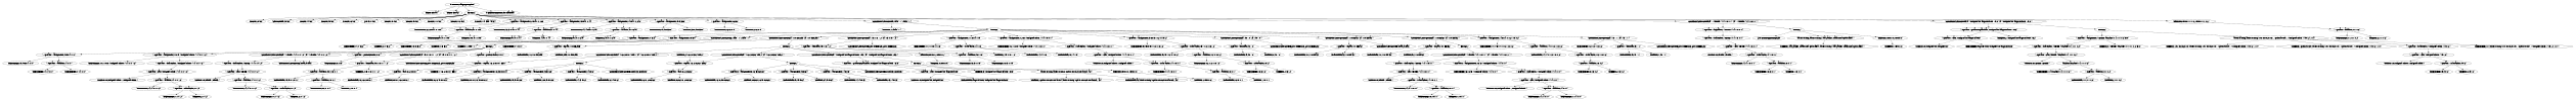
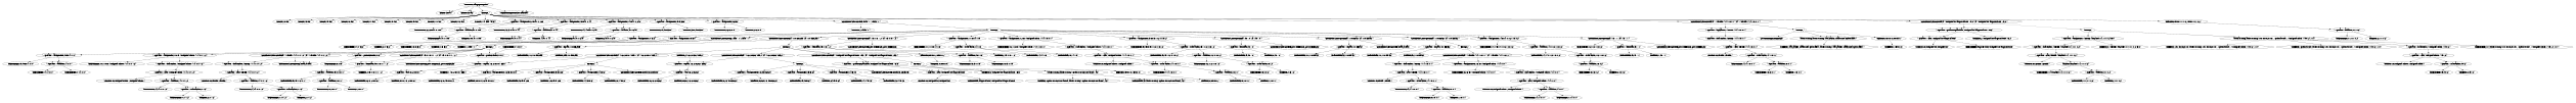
  digraph {
    n1 [label="(METHOD,udhcp_get_option)"]
    n2 [label="(PARAM,int a1)"]
    n3 [label="(PARAM,int a2)"]
    n4 [label="(BLOCK,,)"]
    n5 [label="(METHOD_RETURN,int __fastcall)"]
    n6 [label="(LOCAL,v2: int)"]
-   n7 [label="(STRUCTURE,v3: int)"]
-   n8 [label="(LOCAL,v4: int)"]
+   n7 [label="(LOCAL,v3: int)"]
    n9 [label="(LOCAL,v5: int)"]
    n10 [label="(LOCAL,v6: int)"]
-   n11 [label="(JUMP,v7: int)"]
+   n11 [label="(LOCAL,v7: int)"]
    n12 [label="(LOCAL,v8: int)"]
    n13 [label="(LOCAL,v9: int)"]
    n14 [label="(LOCAL,v11: int)"]
    n15 [label="(LOCAL,v12: int)"]
    n16 [label="(LOCAL,v14: char [ 546 ])"]
    n17 [label="(<operator>.assignment,v2 = a1 + 108)"]
    n18 [label="(<operator>.assignment,v3 = a1 + 44)"]
    n19 [label="(<operator>.assignment,v4 = a1 + 240)"]
    n20 [label="(<operator>.assignment,v5 = 388)"]
    n21 [label="(<operator>.assignment,v6 = 0)"]
    n22 [label="(CONTROL_STRUCTURE,while ( 1 ),while ( 1 ))"]
    n23 [label="(CONTROL_STRUCTURE,if ( !*(_BYTE *)(v4 - v8 + 1) ),if ( !*(_BYTE *)(v4 - v8 + 1) ))"]
    n24 [label="(CONTROL_STRUCTURE,if ( (unsigned int)dhcp_verbose >= 2 ),if ( (unsigned int)dhcp_verbose >= 2 ))"]
    n25 [label="(RETURN,return v11 + 2;,return v11 + 2;)"]
    n26 [label="(IDENTIFIER,v2,v2 = a1 + 108)"]
    n27 [label="(<operator>.addition,a1 + 108)"]
    n28 [label="(IDENTIFIER,v3,v3 = a1 + 44)"]
    n29 [label="(<operator>.addition,a1 + 44)"]
    n30 [label="(IDENTIFIER,v4,v4 = a1 + 240)"]
    n31 [label="(<operator>.addition,a1 + 240)"]
    n32 [label="(IDENTIFIER,v5,v5 = 388)"]
    n33 [label="(LITERAL,388,v5 = 388)"]
    n34 [label="(IDENTIFIER,v6,v6 = 0)"]
    n35 [label="(LITERAL,0,v6 = 0)"]
    n36 [label="(LITERAL,1,while ( 1 ))"]
    n37 [label="(BLOCK,,)"]
    n38 [label="(<operator>.logicalNot,!*(_BYTE *)(v4 - v8 + 1))"]
    n39 [label="(BLOCK,,)"]
    n40 [label="(<operator>.greaterEqualsThan,(unsigned int)dhcp_verbose >= 2)"]
    n41 [label="(BLOCK,,)"]
    n42 [label="(<operator>.addition,v11 + 2)"]
    n43 [label="(IDENTIFIER,a1,a1 + 108)"]
    n44 [label="(LITERAL,108,a1 + 108)"]
    n45 [label="(IDENTIFIER,a1,a1 + 44)"]
    n46 [label="(LITERAL,44,a1 + 44)"]
    n47 [label="(IDENTIFIER,a1,a1 + 240)"]
    n48 [label="(LITERAL,240,a1 + 240)"]
    n49 [label="(<operator>.assignment,v7 = 2)"]
    n50 [label="(<operator>.assignment,v8 = 0)"]
    n51 [label="(CONTROL_STRUCTURE,while ( 1 ),while ( 1 ))"]
    n52 [label="(CONTROL_STRUCTURE,if ( v10 == 255 ),if ( v10 == 255 ))"]
    n53 [label="(CONTROL_STRUCTURE,if ( v5 + v8 < 2 ),if ( v5 + v8 < 2 ))"]
    n54 [label="(<operator>.assignment,v11 = v4 - v8)"]
    n55 [label="(<operator>.assignment,v12 = *(unsigned __int8 *)(v4 - v8 + 1))"]
    n56 [label="(<operator>.assignment,v5 = v5 - v12 + v8 - 2)"]
    n57 [label="(CONTROL_STRUCTURE,if ( v5 < 0 ),if ( v5 < 0 ))"]
    n58 [label="(CONTROL_STRUCTURE,if ( v10 == a2 ),if ( v10 == a2 ))"]
    n59 [label="(CONTROL_STRUCTURE,if ( v10 == 52 ),if ( v10 == 52 ))"]
    n60 [label="(<operator>.assignment,v4 = v4 + v12 - v8 + 2)"]
    n61 [label="(CONTROL_STRUCTURE,if ( v5 < 1 ),if ( v5 < 1 ))"]
    n62 [label="(IDENTIFIER,v7,v7 = 2)"]
    n63 [label="(LITERAL,2,v7 = 2)"]
    n64 [label="(IDENTIFIER,v8,v8 = 0)"]
    n65 [label="(LITERAL,0,v8 = 0)"]
    n66 [label="(LITERAL,1,while ( 1 ))"]
    n67 [label="(BLOCK,,)"]
    n68 [label="(<operator>.equals,v10 == 255)"]
    n69 [label="(BLOCK,,)"]
    n70 [label="(<operator>.lessThan,v5 + v8 < 2)"]
    n71 [label="(CONTROL_STRUCTURE,goto LABEL_23;,goto LABEL_23;)"]
    n72 [label="(IDENTIFIER,v11,v11 = v4 - v8)"]
    n73 [label="(<operator>.subtraction,v4 - v8)"]
    n74 [label="(IDENTIFIER,v12,v12 = *(unsigned __int8 *)(v4 - v8 + 1))"]
    n75 [label="(<operator>.indirection,*(unsigned __int8 *)(v4 - v8 + 1))"]
    n76 [label="(IDENTIFIER,v5,v5 = v5 - v12 + v8 - 2)"]
    n77 [label="(<operator>.subtraction,v5 - v12 + v8 - 2)"]
    n78 [label="(<operator>.lessThan,v5 < 0)"]
    n79 [label="(CONTROL_STRUCTURE,goto LABEL_23;,goto LABEL_23;)"]
    n80 [label="(<operator>.equals,v10 == a2)"]
    n81 [label="(CONTROL_STRUCTURE,break;,break;)"]
    n82 [label="(<operator>.equals,v10 == 52)"]
    n83 [label="(BLOCK,,)"]
    n84 [label="(IDENTIFIER,v4,v4 = v4 + v12 - v8 + 2)"]
    n85 [label="(<operator>.addition,v4 + v12 - v8 + 2)"]
    n86 [label="(IDENTIFIER,v12,v12 - v8 + 2)"]
    n87 [label="(<operator>.lessThan,v5 < 1)"]
    n88 [label="(CONTROL_STRUCTURE,goto LABEL_23;,goto LABEL_23;)"]
    n89 [label="(<operator>.assignment,v9 = v4 + v7)"]
    n90 [label="(<operator>.assignment,v10 = *(unsigned __int8 *)(v4 + v7 - 2))"]
    n91 [label="(CONTROL_STRUCTURE,if ( *(_BYTE *)(v4 + v7 - 2) ),if ( *(_BYTE *)(v4 + v7 - 2) ))"]
    n92 [label="(<operator>.preDecrement,--v8)"]
    n93 [label="(<operator>.preIncrement,++v7)"]
    n94 [label="(CONTROL_STRUCTURE,if ( v5 + v8 + 1 < 2 ),if ( v5 + v8 + 1 < 2 ))"]
    n95 [label="(IDENTIFIER,v9,v9 = v4 + v7)"]
    n96 [label="(<operator>.addition,v4 + v7)"]
    n97 [label="(IDENTIFIER,v10,v10 = *(unsigned __int8 *)(v4 + v7 - 2))"]
    n98 [label="(<operator>.indirection,*(unsigned __int8 *)(v4 + v7 - 2))"]
    n99 [label="(<operator>.indirection,*(_BYTE *)(v4 + v7 - 2))"]
    n100 [label="(CONTROL_STRUCTURE,break;,break;)"]
    n101 [label="(IDENTIFIER,v8,--v8)"]
    n102 [label="(<operator>.lessThan,v5 + v8 + 1 < 2)"]
    n103 [label="(CONTROL_STRUCTURE,goto LABEL_23;,goto LABEL_23;)"]
    n104 [label="(IDENTIFIER,v4,v4 + v7)"]
    n105 [label="(IDENTIFIER,v7,v4 + v7)"]
    n106 [label="(<operator>.cast,(unsigned __int8 *)(v4 + v7 - 2))"]
    n107 [label="(UNKNOWN,unsigned __int8 *,unsigned __int8 *)"]
    n108 [label="(<operator>.addition,v4 + v7 - 2)"]
    n109 [label="(IDENTIFIER,v4,v4 + v7 - 2)"]
    n110 [label="(<operator>.subtraction,v7 - 2)"]
    n111 [label="(IDENTIFIER,v7,v7 - 2)"]
    n112 [label="(LITERAL,2,v7 - 2)"]
    n113 [label="(<operator>.cast,(_BYTE *)(v4 + v7 - 2))"]
    n114 [label="(UNKNOWN,_BYTE *,_BYTE *)"]
    n115 [label="(<operator>.addition,v4 + v7 - 2)"]
    n116 [label="(IDENTIFIER,v4,v4 + v7 - 2)"]
    n117 [label="(<operator>.subtraction,v7 - 2)"]
    n118 [label="(IDENTIFIER,v7,v7 - 2)"]
    n119 [label="(LITERAL,2,v7 - 2)"]
    n120 [label="(IDENTIFIER,v7,++v7)"]
    n121 [label="(<operator>.addition,v5 + v8 + 1)"]
    n122 [label="(LITERAL,2,v5 + v8 + 1 < 2)"]
    n123 [label="(IDENTIFIER,v5,v5 + v2 + 1)"]
    n124 [label="(<operator>.addition,v8 + 1)"]
    n125 [label="(IDENTIFIER,v8,v8 + 1)"]
    n126 [label="(LITERAL,1,v8 + 1)"]
    n127 [label="(IDENTIFIER,v10,v10 == 255)"]
    n128 [label="(LITERAL,255,v10 == 255)"]
    n129 [label="(CONTROL_STRUCTURE,if ( (v6 & 0x101) == 1 ),if ( (v6 & 0x101) == 1 ))"]
    n130 [label="(CONTROL_STRUCTURE,if ( (v6 & 0x202) == 2 ),if ( (v6 & 0x202) == 2 ))"]
    n131 [label="(CONTROL_STRUCTURE,if ( (unsigned int)dhcp_verbose >= 3 ),if ( (unsigned int)dhcp_verbose >= 3 ))"]
    n132 [label="(RETURN,return 0;,return 0;)"]
    n133 [label="(<operator>.equals,(v6 & 0x101) == 1)"]
    n134 [label="(BLOCK,,)"]
    n135 [label="(<operator>.equals,(v6 & 0x202) == 2)"]
    n136 [label="(BLOCK,,)"]
    n137 [label="(<operator>.greaterEqualsThan,(unsigned int)dhcp_verbose >= 3)"]
    n138 [label="(BLOCK,,)"]
    n139 [label="(LITERAL,0,return 0;)"]
    n140 [label="(<operator>.and,v6 & 0x101)"]
    n141 [label="(LITERAL,1,(v6 & 0x101) == 1)"]
    n142 [label="(<operators>.assignmentOr,v6 |= 0x101u)"]
    n143 [label="(<operator>.assignment,v5 = 128)"]
    n144 [label="(<operator>.assignment,v4 = v2)"]
    n145 [label="(CONTROL_STRUCTURE,continue;,continue;)"]
    n146 [label="(IDENTIFIER,v6,v6 & 0x101)"]
    n147 [label="(LITERAL,0x101,v6 & 0x101)"]
    n148 [label="(IDENTIFIER,v6,v6 |= 0x101u)"]
    n149 [label="(LITERAL,0x101u,v6 |= 0x101u)"]
    n150 [label="(IDENTIFIER,v5,v5 = 128)"]
    n151 [label="(LITERAL,128,v5 = 128)"]
    n152 [label="(IDENTIFIER,v4,v3 = v2)"]
    n153 [label="(IDENTIFIER,v2,v4 = v2)"]
    n154 [label="(<operator>.and,v6 & 0x202)"]
    n155 [label="(<operators>.assignmentOr,v6 |= 0x202u)"]
    n156 [label="(<operator>.assignment,v5 = 64)"]
    n157 [label="(<operator>.assignment,v4 = v3)"]
    n158 [label="(CONTROL_STRUCTURE,continue;,continue;)"]
    n159 [label="(IDENTIFIER,v6,v6 & 0x202)"]
    n160 [label="(LITERAL,0x202,v6 & 0x202)"]
    n161 [label="(LITERAL,2,(v6 & 0x202) == 2)"]
    n162 [label="(IDENTIFIER,v6,v6 |= 0x202u)"]
    n163 [label="(LITERAL,0x202u,v6 |= 0x202u)"]
    n164 [label="(IDENTIFIER,v5,v5 = 64)"]
    n165 [label="(LITERAL,64,v5 = 64)"]
    n166 [label="(IDENTIFIER,v4,v4 = v3)"]
    n167 [label="(IDENTIFIER,v3,v4 = v3)"]
    n168 [label="(<operator>.cast,(unsigned int)dhcp_verbose)"]
    n169 [label="(LITERAL,3,(unsigned int)dhcp_verbose >= 3)"]
    n170 [label="(bb_error_msg,bb_error_msg(\"option 0x%02x not found\", a2))"]
    n171 [label="(RETURN,return 0;,return 0;)"]
    n172 [label="(UNKNOWN,unsigned int,unsigned int)"]
    n173 [label="(IDENTIFIER,dhcp_verbose,(unsigned int)dhcp_verbose)"]
    n174 [label="(LITERAL,\"option 0x%02x not found\",bb_error_msg(\"option 0x%02x not found\", a2))"]
    n175 [label="(IDENTIFIER,a2,bb_error_msg(\"option 0x%02x not found\", a2))"]
    n176 [label="(LITERAL,0,return 0;)"]
    n177 [label="(<operator>.addition,v5 + v8)"]
    n178 [label="(LITERAL,2,v5 + v8 < 2)"]
    n179 [label="(IDENTIFIER,v5,v5 + v8)"]
    n180 [label="(IDENTIFIER,v8,v5 + v8)"]
    n181 [label="(IDENTIFIER,v4,v4 - v8)"]
    n182 [label="(IDENTIFIER,v8,v4 - v8)"]
    n183 [label="(<operator>.cast,(unsigned __int8 *)(v4 - v8 + 1))"]
    n184 [label="(UNKNOWN,unsigned __int8 *,unsigned __int8 *)"]
    n185 [label="(<operator>.subtraction,v4 - v8 + 1)"]
    n186 [label="(IDENTIFIER,v4,v4 - v8 + 1)"]
    n187 [label="(<operator>.addition,v8 + 1)"]
    n188 [label="(IDENTIFIER,v8,v8 + 1)"]
    n189 [label="(LITERAL,1,v8 + 1)"]
    n190 [label="(IDENTIFIER,v5,v5 - v12 + v8 - 2)"]
    n191 [label="(<operator>.addition,v12 + v8 - 2)"]
    n192 [label="(IDENTIFIER,v12,v12 + v8 - 2)"]
    n193 [label="(<operator>.subtraction,v8 - 2)"]
    n194 [label="(IDENTIFIER,v8,v8 - 2)"]
    n195 [label="(LITERAL,2,v8 - 2)"]
    n196 [label="(IDENTIFIER,v5,v5 < 0)"]
    n197 [label="(LITERAL,0,v5 < 0)"]
    n198 [label="(IDENTIFIER,v10,v10 == a2)"]
    n199 [label="(IDENTIFIER,a2,v10 == a2)"]
    n200 [label="(IDENTIFIER,v10,v10 == 52)"]
    n201 [label="(LITERAL,52,v10 == 52)"]
    n202 [label="(CONTROL_STRUCTURE,if ( *(_BYTE *)(v4 - v8 + 1) ),if ( *(_BYTE *)(v4 - v8 + 1) ))"]
    n203 [label="(<operator>.indirection,*(_BYTE *)(v4 - v8 + 1))"]
    n204 [label="(<operators>.assignmentOr,v6 |= *(unsigned __int8 *)(v4 + v7))"]
    n205 [label="(<operator>.cast,(_BYTE *)(v4 - v8 + 1))"]
    n206 [label="(IDENTIFIER,v6,v6 |= *(unsigned __int8 *)(v4 + v7))"]
    n207 [label="(<operator>.indirection,*(unsigned __int8 *)(v4 + v7))"]
    n208 [label="(UNKNOWN,_BYTE *,_BYTE *)"]
    n209 [label="(<operator>.subtraction,v4 - v8 + 1)"]
    n210 [label="(IDENTIFIER,v4,v4 - v8 + 1)"]
    n211 [label="(<operator>.addition,v8 + 1)"]
    n212 [label="(IDENTIFIER,v8,v8 + 1)"]
    n213 [label="(LITERAL,1,v8 + 1)"]
    n214 [label="(<operator>.cast,(unsigned __int8 *)(v4 + v7))"]
    n215 [label="(UNKNOWN,unsigned __int8 *,unsigned __int8 *)"]
    n216 [label="(<operator>.addition,v4 + v7)"]
    n217 [label="(IDENTIFIER,v4,v4 + v7)"]
    n218 [label="(IDENTIFIER,v7,v4 + v7)"]
    n219 [label="(IDENTIFIER,v4,v4 + v12 - v8 + 2)"]
    n220 [label="(<operator>.subtraction,v12 - v8 + 2)"]
    n221 [label="(<operator>.addition,v8 + 2)"]
    n222 [label="(IDENTIFIER,v8,v8 + 2)"]
    n223 [label="(LITERAL,2,v8 + 2)"]
    n224 [label="(IDENTIFIER,v5,v5 < 1)"]
    n225 [label="(LITERAL,1,v5 < 1)"]
    n226 [label="(<operator>.indirection,*(_BYTE *)(v4 - v8 + 1))"]
    n227 [label="(JUMP_TARGET,LABEL_23)"]
    n228 [label="(bb_error_msg,bb_error_msg(\"bad packet, malformed option field\"))"]
    n229 [label="(RETURN,return 0;,return 0;)"]
    n230 [label="(<operator>.cast,(_BYTE *)(v4 - v8 + 1))"]
    n231 [label="(UNKNOWN,_BYTE *,_BYTE *)"]
    n232 [label="(<operator>.subtraction,v4 - v8 + 1)"]
    n233 [label="(IDENTIFIER,v4,v4 - v8 + 1)"]
    n234 [label="(<operator>.addition,v8 + 1)"]
    n235 [label="(IDENTIFIER,v8,v8 + 1)"]
    n236 [label="(LITERAL,1,v8 + 1)"]
    n237 [label="(LITERAL,\"bad packet, malformed option field\",bb_error_msg(\"bad packet, malformed option field\"))"]
    n238 [label="(LITERAL,0,return 0;)"]
    n239 [label="(<operator>.cast,(unsigned int)dhcp_verbose)"]
    n240 [label="(LITERAL,2,(unsigned int)dhcp_verbose >= 2)"]
    n241 [label="(<operator>.assignment,*(_BYTE *)bin2hex(v14, v11 + 2) = 0)"]
    n242 [label="(bb_error_msg,bb_error_msg(\"%s: 0x%02x %s\", \"option found\", *(unsigned __int8 *)(v9 - 2), v14))"]
    n243 [label="(UNKNOWN,unsigned int,unsigned int)"]
    n244 [label="(IDENTIFIER,dhcp_verbose,(unsigned int)dhcp_verbose)"]
    n245 [label="(<operator>.indirection,*(_BYTE *)bin2hex(v14, v11 + 2))"]
    n246 [label="(LITERAL,0,*(_BYTE *)bin2hex(v14, v11 + 2) = 0)"]
    n247 [label="(LITERAL,\"%s: 0x%02x %s\",bb_error_msg(\"%s: 0x%02x %s\", \"option found\", *(unsigned __int8 *)(v9 - 2), v14))"]
    n248 [label="(LITERAL,\"option found\",bb_error_msg(\"%s: 0x%02x %s\", \"option found\", *(unsigned __int8 *)(v9 - 2), v14))"]
    n249 [label="(<operator>.indirection,*(unsigned __int8 *)(v9 - 2))"]
    n250 [label="(IDENTIFIER,v14,bb_error_msg(\"%s: 0x%02x %s\", \"option found\", *(unsigned __int8 *)(v9 - 2), v14))"]
    n251 [label="(<operator>.cast,(_BYTE *)bin2hex(v14, v11 + 2))"]
    n252 [label="(UNKNOWN,_BYTE *,_BYTE *)"]
    n253 [label="(bin2hex,bin2hex(v14, v11 + 2))"]
    n254 [label="(IDENTIFIER,v14,bin2hex(v14, v11 + 2))"]
    n255 [label="(<operator>.addition,v11 + 2)"]
    n256 [label="(IDENTIFIER,v11,v11 + 2)"]
    n257 [label="(LITERAL,2,v11 + 2)"]
    n258 [label="(<operator>.cast,(unsigned __int8 *)(v9 - 2))"]
    n259 [label="(UNKNOWN,unsigned __int8 *,unsigned __int8 *)"]
    n260 [label="(<operator>.subtraction,v9 - 2)"]
    n261 [label="(IDENTIFIER,v9,v9 - 2)"]
    n262 [label="(LITERAL,2,v9 - 2)"]
    n263 [label="(IDENTIFIER,v11,v11 + 2)"]
    n264 [label="(LITERAL,2,v11 + 2)"]
    n1 -> n2
    n1 -> n3
    n1 -> n4
    n1 -> n5
    n4 -> n6
    n4 -> n7
-   n4 -> n8
    n4 -> n9
    n4 -> n10
    n4 -> n11
    n4 -> n12
    n4 -> n13
    n4 -> n14
    n4 -> n15
    n4 -> n16
    n4 -> n17
    n4 -> n18
    n4 -> n19
    n4 -> n20
    n4 -> n21
    n4 -> n22
    n4 -> n23
    n4 -> n24
    n4 -> n25
    n17 -> n26
    n17 -> n27
    n18 -> n28
    n18 -> n29
    n19 -> n30
    n19 -> n31
    n20 -> n32
    n20 -> n33
    n21 -> n34
    n21 -> n35
    n22 -> n36
    n22 -> n37
    n23 -> n38
    n23 -> n39
    n24 -> n40
    n24 -> n41
    n25 -> n42
    n27 -> n43
    n27 -> n44
    n29 -> n45
    n29 -> n46
    n31 -> n47
    n31 -> n48
    n37 -> n49
    n37 -> n50
    n37 -> n51
    n37 -> n52
    n37 -> n53
    n37 -> n54
    n37 -> n55
    n37 -> n56
    n37 -> n57
    n37 -> n58
    n37 -> n59
    n37 -> n60
    n37 -> n61
    n38 -> n226
    n39 -> n227
    n39 -> n228
    n39 -> n229
    n40 -> n239
    n40 -> n240
    n41 -> n241
    n41 -> n242
    n42 -> n263
    n42 -> n264
    n49 -> n62
    n49 -> n63
    n50 -> n64
    n50 -> n65
    n51 -> n66
    n51 -> n67
    n52 -> n68
    n52 -> n69
    n53 -> n70
    n53 -> n71
    n54 -> n72
    n54 -> n73
    n55 -> n74
    n55 -> n75
    n56 -> n76
    n56 -> n77
    n57 -> n78
    n57 -> n79
    n58 -> n80
    n58 -> n81
    n59 -> n82
    n59 -> n83
    n60 -> n84
    n60 -> n85
    n61 -> n86
    n61 -> n87
    n61 -> n88
    n67 -> n89
    n67 -> n90
    n67 -> n91
    n67 -> n92
    n67 -> n93
    n67 -> n94
    n68 -> n127
    n68 -> n128
    n69 -> n129
    n69 -> n130
    n69 -> n131
    n69 -> n132
    n70 -> n177
    n70 -> n178
    n73 -> n181
    n73 -> n182
    n75 -> n183
    n77 -> n190
    n77 -> n191
    n78 -> n196
    n78 -> n197
    n80 -> n198
    n80 -> n199
    n82 -> n200
    n82 -> n201
    n83 -> n202
    n85 -> n219
    n85 -> n220
    n87 -> n224
    n87 -> n225
    n89 -> n95
    n89 -> n96
    n90 -> n97
    n90 -> n98
    n91 -> n99
    n91 -> n100
    n92 -> n101
    n94 -> n102
    n94 -> n103
    n96 -> n104
    n96 -> n105
    n98 -> n106
    n99 -> n113
    n102 -> n121
    n102 -> n122
    n106 -> n107
    n106 -> n108
    n108 -> n109
    n108 -> n110
    n110 -> n111
    n110 -> n112
    n113 -> n114
    n113 -> n115
    n115 -> n116
    n115 -> n117
    n117 -> n118
    n117 -> n119
    n120 -> n93
    n121 -> n123
    n121 -> n124
    n124 -> n125
    n124 -> n126
    n129 -> n133
    n129 -> n134
    n130 -> n135
    n130 -> n136
    n131 -> n137
    n131 -> n138
    n132 -> n139
    n133 -> n140
    n133 -> n141
    n134 -> n142
    n134 -> n143
    n134 -> n144
    n134 -> n145
    n135 -> n154
    n136 -> n155
    n136 -> n156
    n136 -> n157
    n136 -> n158
    n137 -> n168
    n137 -> n169
    n138 -> n170
    n138 -> n171
    n140 -> n146
    n140 -> n147
    n142 -> n148
    n142 -> n149
    n143 -> n150
    n143 -> n151
    n144 -> n152
    n144 -> n153
    n154 -> n159
    n154 -> n160
    n155 -> n162
    n155 -> n163
    n156 -> n164
    n156 -> n165
    n157 -> n166
    n157 -> n167
    n161 -> n135
    n168 -> n172
    n168 -> n173
    n170 -> n174
    n170 -> n175
    n171 -> n176
    n177 -> n179
    n177 -> n180
    n183 -> n184
    n183 -> n185
    n185 -> n186
    n185 -> n187
    n187 -> n188
    n187 -> n189
    n191 -> n192
    n191 -> n193
    n193 -> n194
    n193 -> n195
    n202 -> n203
    n202 -> n204
    n203 -> n205
    n204 -> n206
    n204 -> n207
    n205 -> n208
    n205 -> n209
    n207 -> n214
    n209 -> n210
    n209 -> n211
    n211 -> n212
    n211 -> n213
    n214 -> n215
    n214 -> n216
    n216 -> n217
    n216 -> n218
    n220 -> n221
    n221 -> n222
    n221 -> n223
    n226 -> n230
    n228 -> n237
    n229 -> n238
    n230 -> n231
    n230 -> n232
    n232 -> n233
    n232 -> n234
    n234 -> n235
    n234 -> n236
    n239 -> n243
    n239 -> n244
    n241 -> n245
    n241 -> n246
    n242 -> n247
    n242 -> n248
    n242 -> n249
    n242 -> n250
    n245 -> n251
    n249 -> n258
    n251 -> n252
    n251 -> n253
    n253 -> n254
    n253 -> n255
    n255 -> n256
    n255 -> n257
    n258 -> n259
    n258 -> n260
    n260 -> n261
    n260 -> n262
  }
